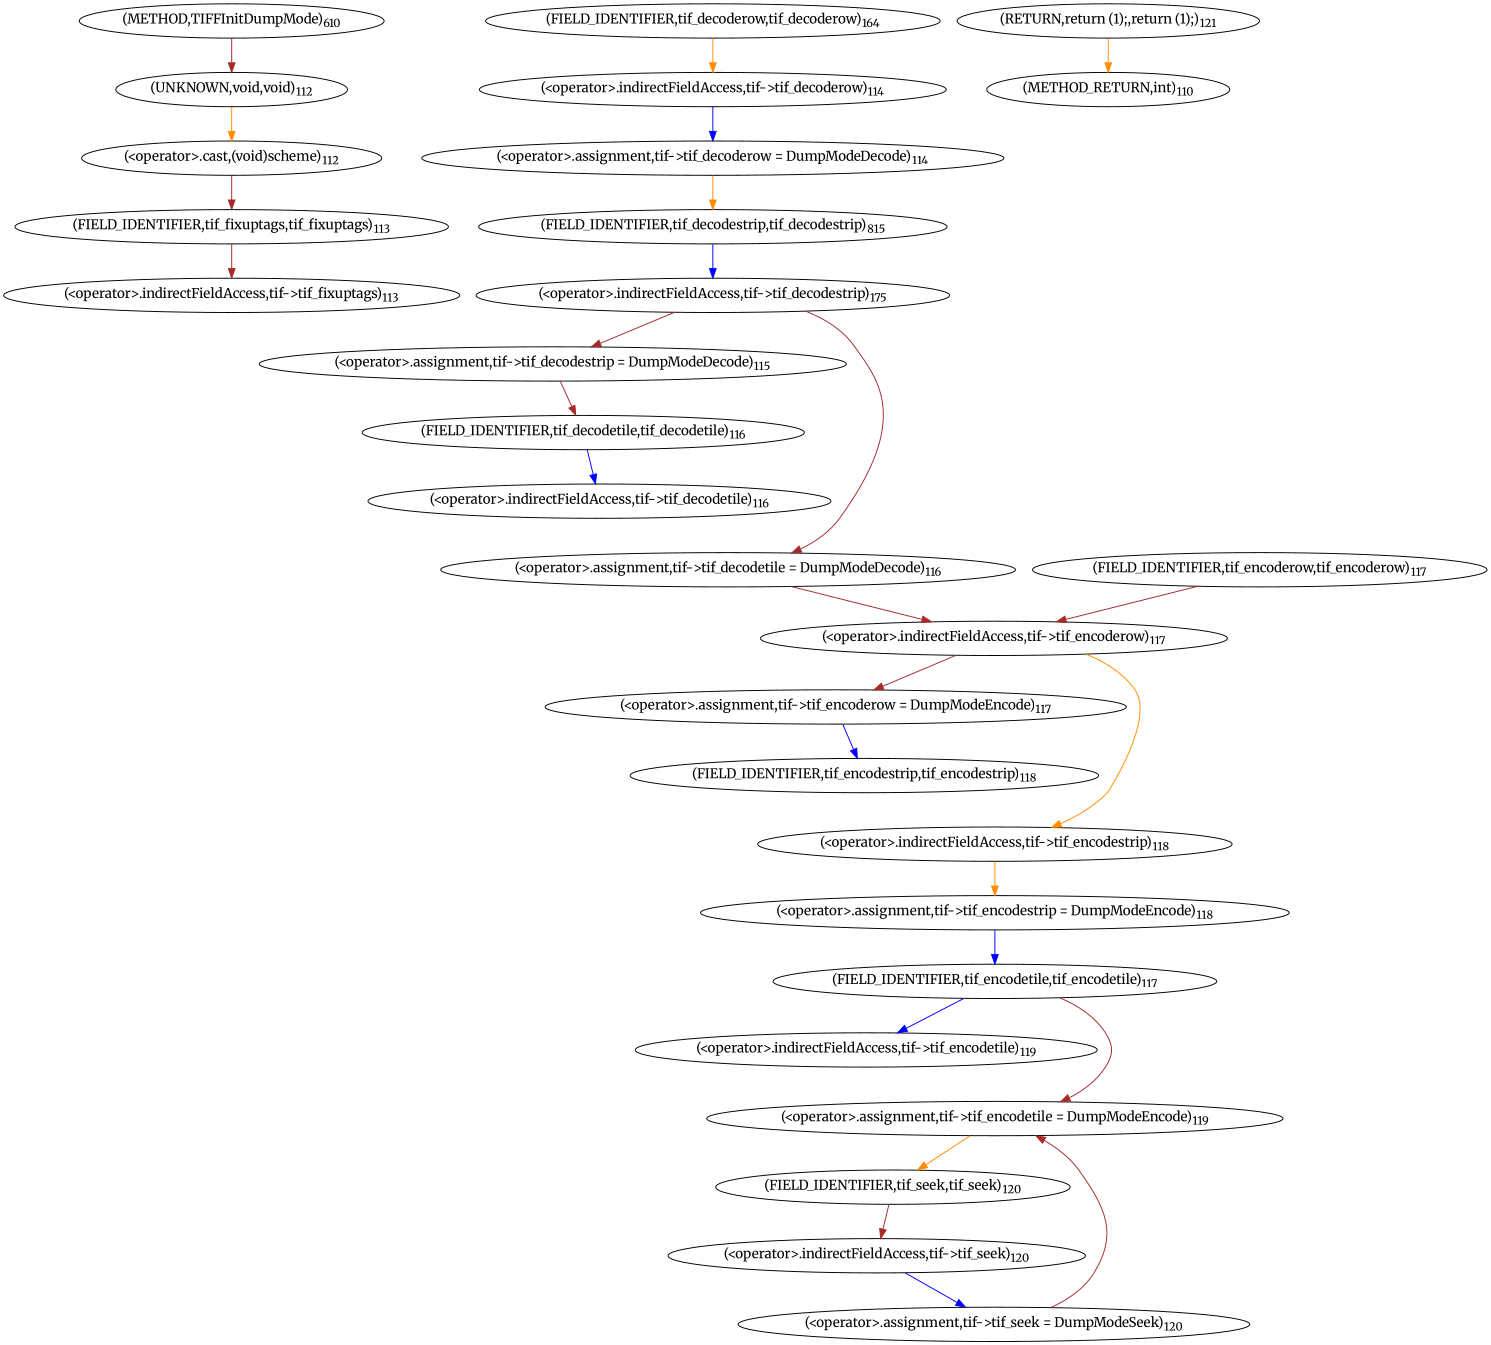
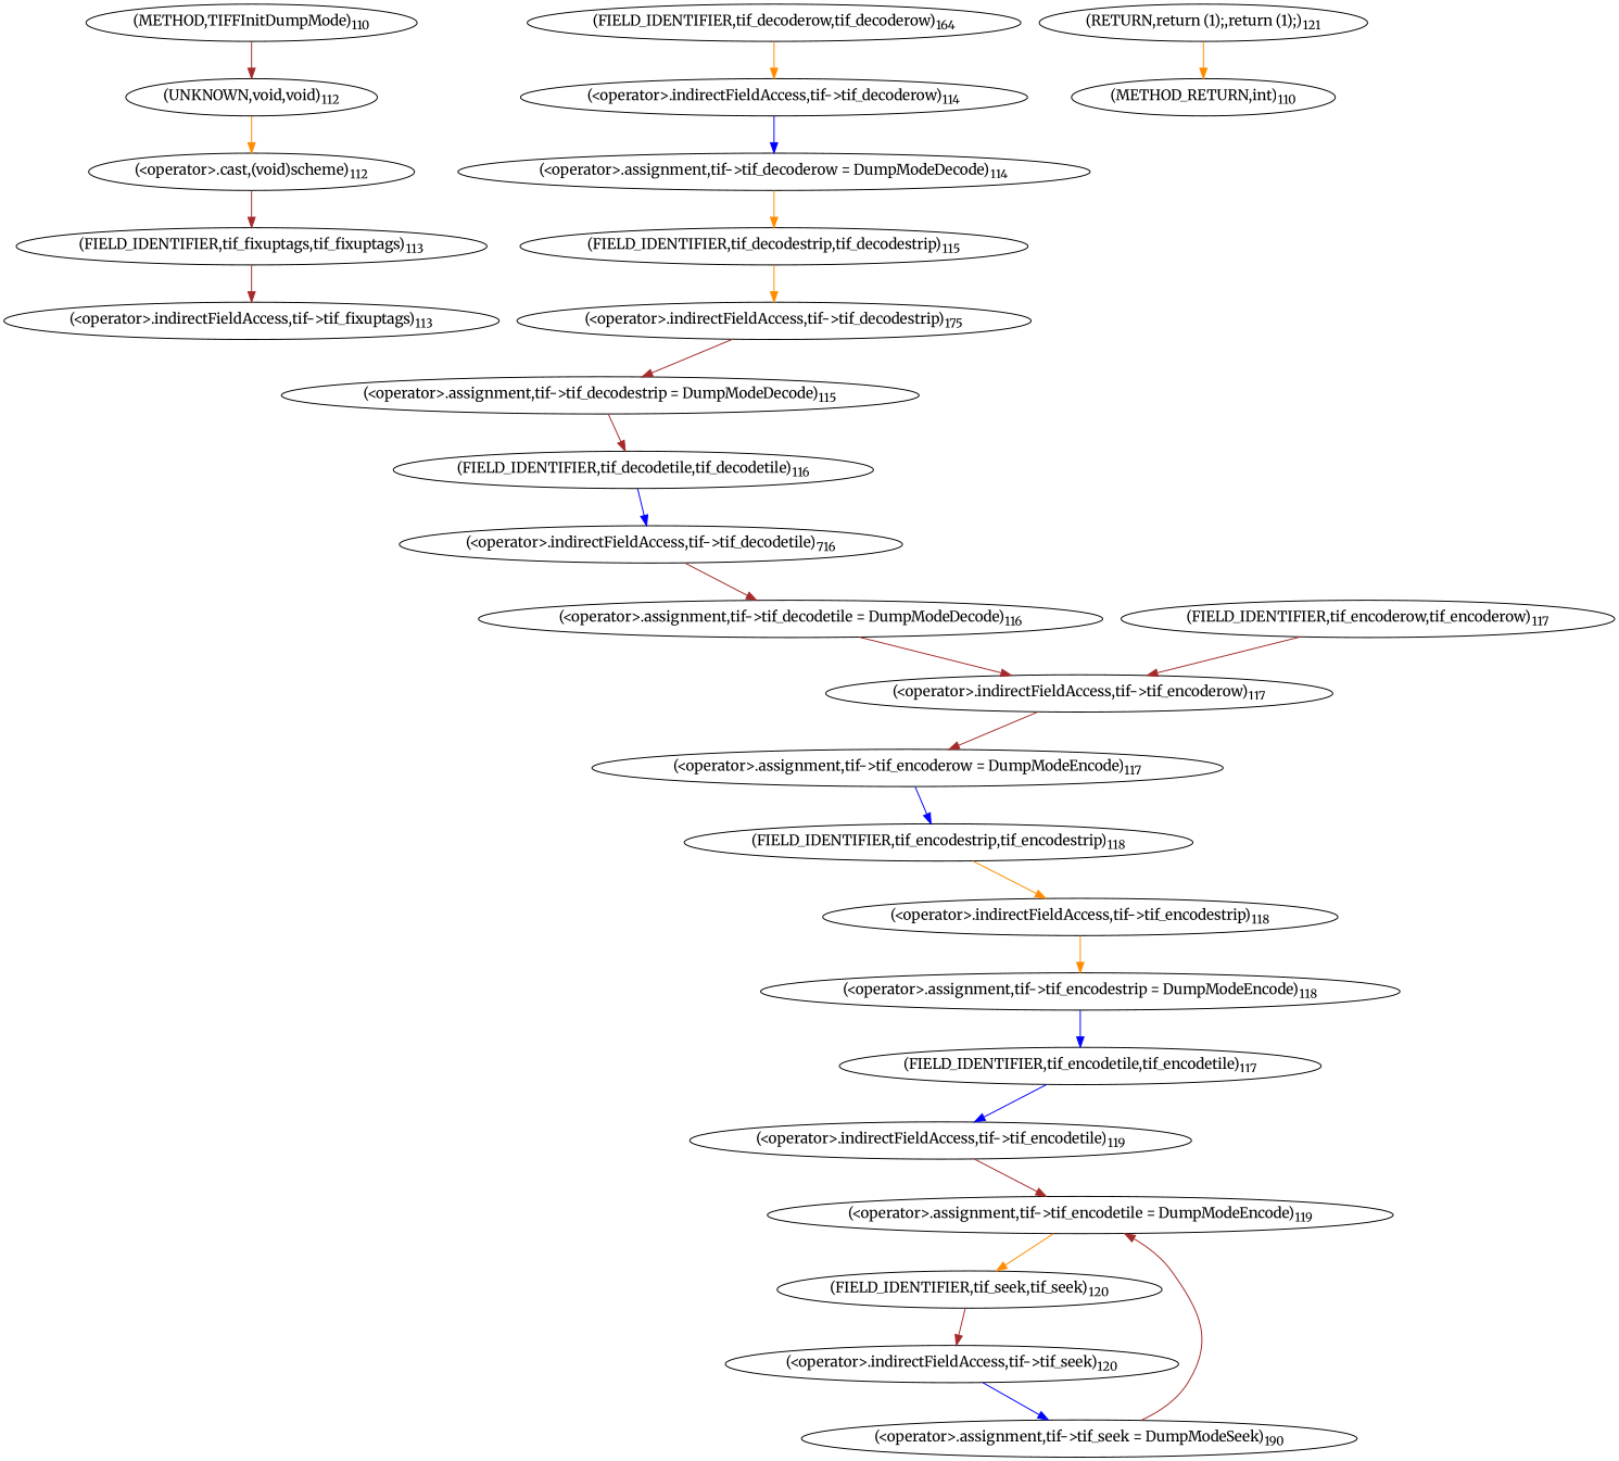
  digraph {
    fontname=Merriweather
    node [fontname=Merriweather]
    edge [color=brown fontname=Merriweather]
    n1 [label=<(&lt;operator&gt;.cast,(void)scheme)<SUB>112</SUB>>]
    n2 [label=<(FIELD_IDENTIFIER,tif_fixuptags,tif_fixuptags)<SUB>113</SUB>>]
    n3 [label=<(&lt;operator&gt;.indirectFieldAccess,tif-&gt;tif_fixuptags)<SUB>113</SUB>>]
    n4 [label=<(FIELD_IDENTIFIER,tif_decoderow,tif_decoderow)<SUB>164</SUB>>]
    n5 [label=<(&lt;operator&gt;.indirectFieldAccess,tif-&gt;tif_decoderow)<SUB>114</SUB>>]
    n6 [label=<(&lt;operator&gt;.assignment,tif-&gt;tif_decoderow = DumpModeDecode)<SUB>114</SUB>>]
-   n7 [label=<(FIELD_IDENTIFIER,tif_decodestrip,tif_decodestrip)<SUB>815</SUB>>]
+   n7 [label=<(FIELD_IDENTIFIER,tif_decodestrip,tif_decodestrip)<SUB>115</SUB>>]
    n8 [label=<(&lt;operator&gt;.indirectFieldAccess,tif-&gt;tif_decodestrip)<SUB>175</SUB>>]
    n9 [label=<(&lt;operator&gt;.assignment,tif-&gt;tif_decodestrip = DumpModeDecode)<SUB>115</SUB>>]
    n10 [label=<(FIELD_IDENTIFIER,tif_decodetile,tif_decodetile)<SUB>116</SUB>>]
-   n11 [label=<(&lt;operator&gt;.indirectFieldAccess,tif-&gt;tif_decodetile)<SUB>116</SUB>>]
+   n11 [label=<(&lt;operator&gt;.indirectFieldAccess,tif-&gt;tif_decodetile)<SUB>716</SUB>>]
    n12 [label=<(&lt;operator&gt;.assignment,tif-&gt;tif_decodetile = DumpModeDecode)<SUB>116</SUB>>]
    n13 [label=<(&lt;operator&gt;.indirectFieldAccess,tif-&gt;tif_encoderow)<SUB>117</SUB>>]
    n14 [label=<(FIELD_IDENTIFIER,tif_encoderow,tif_encoderow)<SUB>117</SUB>>]
    n15 [label=<(&lt;operator&gt;.assignment,tif-&gt;tif_encoderow = DumpModeEncode)<SUB>117</SUB>>]
    n16 [label=<(FIELD_IDENTIFIER,tif_encodestrip,tif_encodestrip)<SUB>118</SUB>>]
    n17 [label=<(&lt;operator&gt;.indirectFieldAccess,tif-&gt;tif_encodestrip)<SUB>118</SUB>>]
    n18 [label=<(&lt;operator&gt;.assignment,tif-&gt;tif_encodestrip = DumpModeEncode)<SUB>118</SUB>>]
    n19 [label=<(FIELD_IDENTIFIER,tif_encodetile,tif_encodetile)<SUB>117</SUB>>]
    n20 [label=<(&lt;operator&gt;.indirectFieldAccess,tif-&gt;tif_encodetile)<SUB>119</SUB>>]
    n21 [label=<(&lt;operator&gt;.assignment,tif-&gt;tif_encodetile = DumpModeEncode)<SUB>119</SUB>>]
    n22 [label=<(FIELD_IDENTIFIER,tif_seek,tif_seek)<SUB>120</SUB>>]
    n23 [label=<(&lt;operator&gt;.indirectFieldAccess,tif-&gt;tif_seek)<SUB>120</SUB>>]
-   n24 [label=<(&lt;operator&gt;.assignment,tif-&gt;tif_seek = DumpModeSeek)<SUB>120</SUB>>]
+   n24 [label=<(&lt;operator&gt;.assignment,tif-&gt;tif_seek = DumpModeSeek)<SUB>190</SUB>>]
    n25 [label=<(RETURN,return (1);,return (1);)<SUB>121</SUB>>]
    n26 [label=<(METHOD_RETURN,int)<SUB>110</SUB>>]
    n27 [label=<(UNKNOWN,void,void)<SUB>112</SUB>>]
-   n28 [label=<(METHOD,TIFFInitDumpMode)<SUB>610</SUB>>]
+   n28 [label=<(METHOD,TIFFInitDumpMode)<SUB>110</SUB>>]
    n1 -> n2
    n2 -> n3
    n4 -> n5 [color=darkorange]
    n5 -> n6 [color=blue]
    n6 -> n7 [color=darkorange]
-   n7 -> n8 [color=blue]
+   n7 -> n8 [color=darkorange]
    n8 -> n9
    n9 -> n10
    n10 -> n11 [color=blue]
-   n8 -> n12
+   n11 -> n12
    n12 -> n13
    n13 -> n15
    n14 -> n13
    n15 -> n16 [color=blue]
-   n13 -> n17 [color=darkorange]
+   n16 -> n17 [color=darkorange]
    n17 -> n18 [color=darkorange]
    n18 -> n19 [color=blue]
    n19 -> n20 [color=blue]
-   n19 -> n21
+   n20 -> n21
    n21 -> n22 [color=darkorange]
    n22 -> n23
    n23 -> n24 [color=blue]
    n24 -> n21
    n25 -> n26 [color=darkorange]
    n27 -> n1 [color=darkorange]
    n28 -> n27
  }
